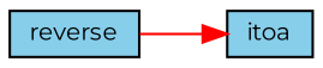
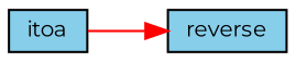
  digraph {
    rankdir=RL
    fontname=Montserrat
    node [color=black fillcolor=skyblue fontname=Montserrat fontsize=10 shape=record style=filled]
    n1 [fontcolor=black height=0.2 label=reverse width=0.4]
    n2 [height=0.2 label=itoa width=0.4]
-   n2 -> n1 [color=red dir=back fontname=Montserrat fontsize=10 labelfontname=Helvetica labelfontsize=10 style=solid]
+   n1 -> n2 [color=red dir=back fontname=Montserrat fontsize=10 labelfontname=Helvetica labelfontsize=10 style=solid]
  }
